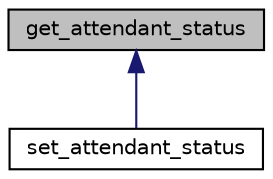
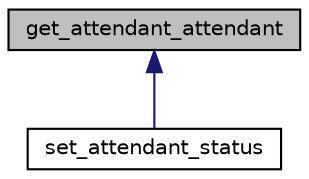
  digraph {
    rankdir=TB
    node [color=black fontname=Helvetica fontsize=10 shape=record style=filled]
-   n1 [fillcolor=grey75 fontcolor=black height=0.2 label=get_attendant_status width=0.4]
+   n1 [fillcolor=grey75 fontcolor=black height=0.2 label=get_attendant_attendant width=0.4]
    n2 [fillcolor=white height=0.2 label=set_attendant_status width=0.4]
    n1 -> n2 [color=midnightblue dir=back fontname=Helvetica fontsize=10 labelfontname=Helvetica labelfontsize=10 style=solid]
  }
